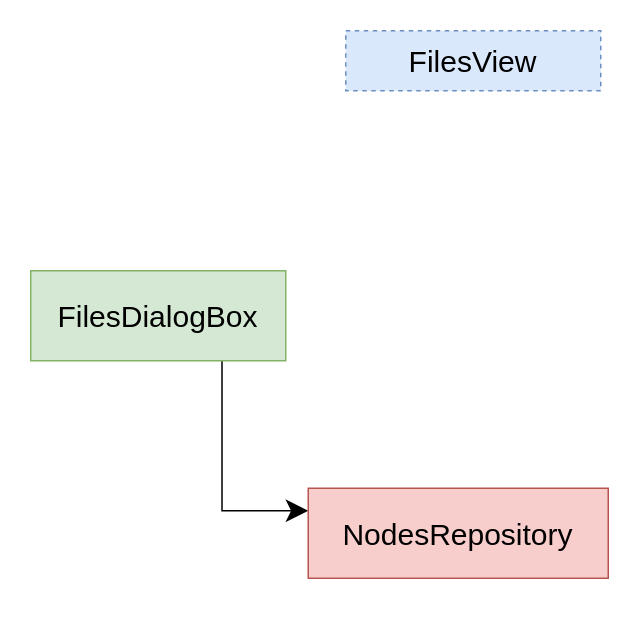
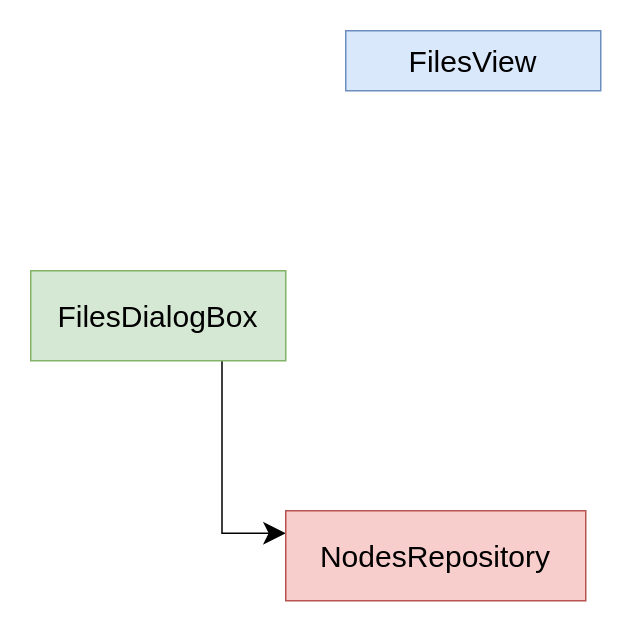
  <mxCell id="0" />
  <mxCell id="1" parent="0" />
- <mxCell id="2" value="FilesView" style="rounded=0;whiteSpace=wrap;html=1;fontSize=20;fillColor=#dae8fc;strokeColor=#6c8ebf;dashed=1;" parent="1" vertex="1"><mxGeometry x="230" y="20" width="170" height="40" as="geometry" /></mxCell>
+ <mxCell id="2" value="FilesView" style="rounded=0;whiteSpace=wrap;html=1;fontSize=20;fillColor=#dae8fc;strokeColor=#6c8ebf;" parent="1" vertex="1"><mxGeometry x="230" y="20" width="170" height="40" as="geometry" /></mxCell>
  <mxCell id="3" style="edgeStyle=orthogonalEdgeStyle;rounded=0;orthogonalLoop=1;jettySize=auto;html=1;exitX=0.75;exitY=1;exitDx=0;exitDy=0;entryX=0;entryY=0.25;entryDx=0;entryDy=0;fontSize=20;endSize=12;strokeWidth=1;" parent="1" source="4" target="5" edge="1"><mxGeometry relative="1" as="geometry" /></mxCell>
  <mxCell id="4" value="FilesDialogBox" style="rounded=0;whiteSpace=wrap;html=1;fontSize=20;fillColor=#d5e8d4;strokeColor=#82b366;" parent="1" vertex="1"><mxGeometry x="20" y="180" width="170" height="60" as="geometry" /></mxCell>
- <mxCell id="5" value="NodesRepository" style="rounded=0;whiteSpace=wrap;html=1;fontSize=20;fillColor=#f8cecc;strokeColor=#b85450;" parent="1" vertex="1"><mxGeometry x="205" y="325" width="200" height="60" as="geometry" /></mxCell>
+ <mxCell id="5" value="NodesRepository" style="rounded=0;whiteSpace=wrap;html=1;fontSize=20;fillColor=#f8cecc;strokeColor=#b85450;" parent="1" vertex="1"><mxGeometry x="190" y="340" width="200" height="60" as="geometry" /></mxCell>
